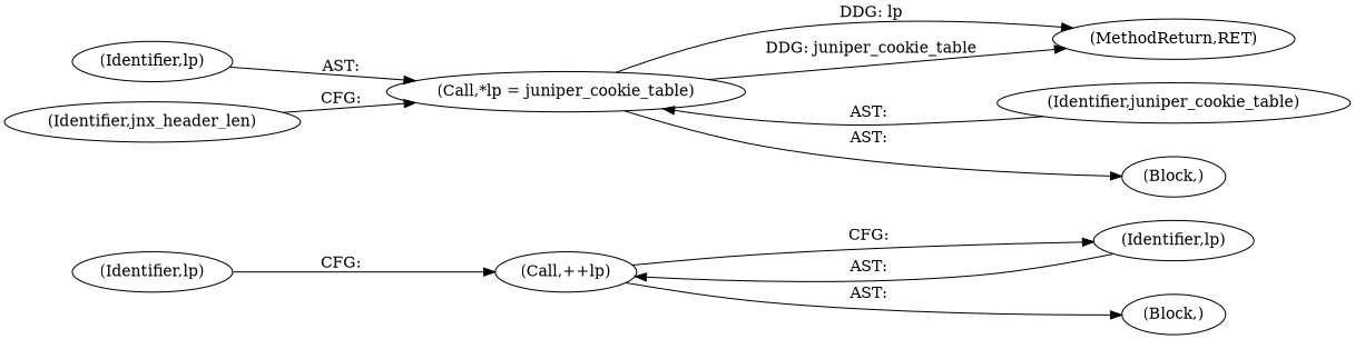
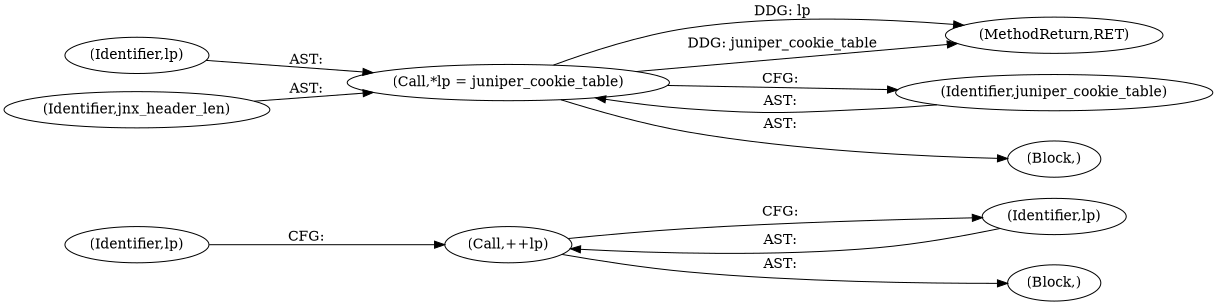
  digraph {
    rankdir=LR
    n1 [label="(Call,++lp)"]
    n2 [label="(Identifier,lp)"]
    n3 [label="(Block,)"]
    n4 [label="(MethodReturn,RET)"]
    n5 [label="(Call,*lp = juniper_cookie_table)"]
    n6 [label="(Identifier,juniper_cookie_table)"]
    n7 [label="(Block,)"]
    n8 [label="(Identifier,lp)"]
    n9 [label="(Identifier,lp)"]
    n10 [label="(Identifier,jnx_header_len)"]
    n1 -> n2 [label="CFG: "]
    n1 -> n3 [label="AST: "]
    n2 -> n1 [label="AST: "]
    n5 -> n4 [label="DDG: lp"]
    n5 -> n4 [label="DDG: juniper_cookie_table"]
+   n5 -> n6 [label="CFG: "]
    n5 -> n7 [label="AST: "]
    n6 -> n5 [label="AST: "]
    n8 -> n1 [label="CFG: "]
    n9 -> n5 [label="AST: "]
-   n10 -> n5 [label="CFG: "]
+   n10 -> n5 [label="AST: "]
  }
